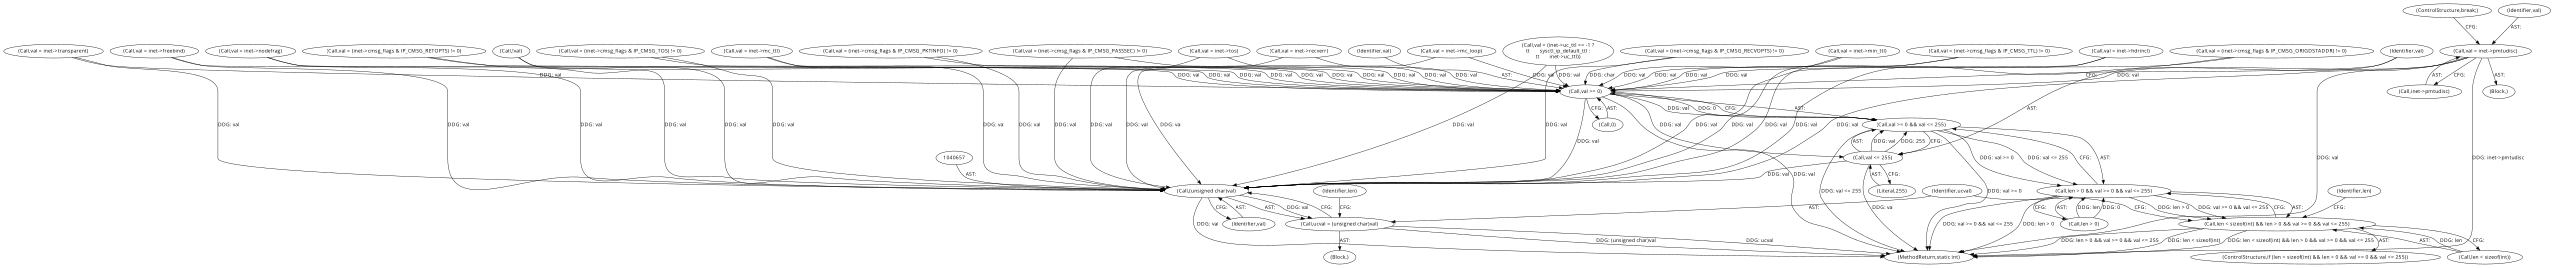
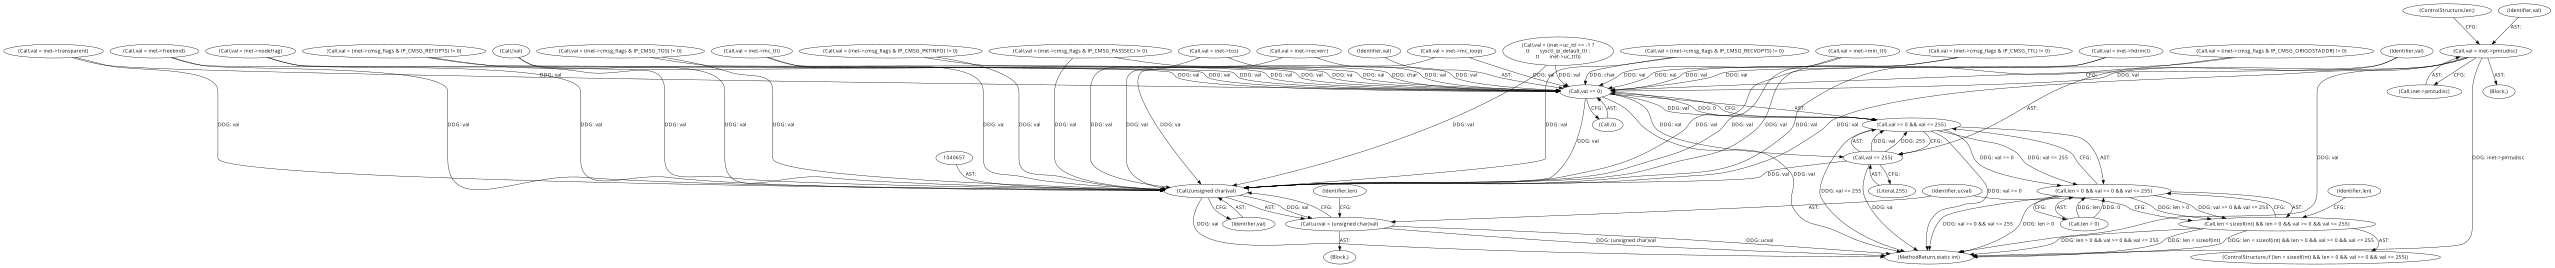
  digraph {
    fontname="Open Sans"
    node [fontname="Open Sans"]
    edge [fontname="Open Sans"]
    n1 [label="(Call,val = inet->pmtudisc)"]
    n2 [label="(Call,val >= 0)"]
    n3 [label="(Call,(unsigned char)val)"]
    n4 [label="(MethodReturn,static int)"]
    n5 [label="(Block,)"]
    n6 [label="(Call,inet->pmtudisc)"]
    n7 [label="(Call,val >= 0 && val <= 255)"]
    n8 [label="(Call,val <= 255)"]
    n9 [label="(Call,0)"]
    n10 [label="(Call,ucval = (unsigned char)val)"]
    n11 [label="(Identifier,val)"]
    n12 [label="(Call,len > 0 && val >= 0 && val <= 255)"]
    n13 [label="(Literal,255)"]
    n14 [label="(Call,len < sizeof(int) && len > 0 && val >= 0 && val <= 255)"]
    n15 [label="(Call,len > 0)"]
-   n16 [label="(Call,len < sizeof(int))"]
    n17 [label="(ControlStructure,if (len < sizeof(int) && len > 0 && val >= 0 && val <= 255))"]
    n18 [label="(Block,)"]
    n19 [label="(Call,val = inet->mc_ttl)"]
    n20 [label="(Call,val = (inet->cmsg_flags & IP_CMSG_RECVOPTS) != 0)"]
    n21 [label="(Call,val = (inet->cmsg_flags & IP_CMSG_RETOPTS) != 0)"]
    n22 [label="(Call,val = inet->tos)"]
-   n23 [label="(ControlStructure,break;)"]
+   n23 [label="(ControlStructure,len;)"]
    n24 [label="(Call,val = (inet->cmsg_flags & IP_CMSG_TTL) != 0)"]
    n25 [label="(Identifier,len)"]
    n26 [label="(Call,!val)"]
    n27 [label="(Identifier,val)"]
    n28 [label="(Call,val = (inet->cmsg_flags & IP_CMSG_PKTINFO) != 0)"]
    n29 [label="(Call,val = (inet->uc_ttl == -1 ?\n\t\t       sysctl_ip_default_ttl :\n\t\t       inet->uc_ttl))"]
    n30 [label="(Call,val = inet->min_ttl)"]
    n31 [label="(Call,val = inet->nodefrag)"]
    n32 [label="(Call,val = inet->mc_loop)"]
    n33 [label="(Identifier,ucval)"]
    n34 [label="(Call,val = (inet->cmsg_flags & IP_CMSG_PASSSEC) != 0)"]
    n35 [label="(Call,val = (inet->cmsg_flags & IP_CMSG_ORIGDSTADDR) != 0)"]
    n36 [label="(Call,val = inet->hdrincl)"]
    n37 [label="(Identifier,val)"]
    n38 [label="(Call,val = inet->transparent)"]
    n39 [label="(Identifier,len)"]
    n40 [label="(Call,val = inet->freebind)"]
    n41 [label="(Identifier,val)"]
    n42 [label="(Call,val = inet->recverr)"]
    n43 [label="(Call,val = (inet->cmsg_flags & IP_CMSG_TOS) != 0)"]
    n44 [label=1040657]
    n1 -> n2 [label="DDG: val"]
    n1 -> n3 [label="DDG: val"]
    n1 -> n4 [label="DDG: val"]
    n1 -> n4 [label="DDG: inet->pmtudisc"]
    n1 -> n5 [label="AST: "]
    n1 -> n6 [label="CFG: "]
    n2 -> n3 [label="DDG: val"]
    n2 -> n4 [label="DDG: val"]
    n2 -> n7 [label="AST: "]
    n2 -> n7 [label="DDG: val"]
    n2 -> n7 [label="DDG: 0"]
    n2 -> n8 [label="DDG: val"]
    n2 -> n9 [label="CFG: "]
    n3 -> n4 [label="DDG: val"]
    n3 -> n10 [label="AST: "]
    n3 -> n10 [label="DDG: val"]
    n3 -> n11 [label="CFG: "]
    n6 -> n1 [label="AST: "]
    n7 -> n2 [label="CFG: "]
    n7 -> n4 [label="DDG: val >= 0"]
    n7 -> n4 [label="DDG: val <= 255"]
    n7 -> n8 [label="CFG: "]
    n7 -> n12 [label="AST: "]
    n7 -> n12 [label="DDG: val >= 0"]
    n7 -> n12 [label="DDG: val <= 255"]
    n8 -> n3 [label="DDG: val"]
    n8 -> n4 [label="DDG: val"]
    n8 -> n7 [label="AST: "]
    n8 -> n7 [label="DDG: val"]
    n8 -> n7 [label="DDG: 255"]
    n8 -> n13 [label="CFG: "]
    n9 -> n2 [label="AST: "]
    n10 -> n3 [label="CFG: "]
    n10 -> n4 [label="DDG: (unsigned char)val"]
    n10 -> n4 [label="DDG: ucval"]
    n10 -> n18 [label="AST: "]
    n11 -> n3 [label="AST: "]
    n12 -> n4 [label="DDG: val >= 0 && val <= 255"]
    n12 -> n4 [label="DDG: len > 0"]
    n12 -> n7 [label="CFG: "]
    n12 -> n14 [label="AST: "]
    n12 -> n14 [label="DDG: len > 0"]
    n12 -> n14 [label="DDG: val >= 0 && val <= 255"]
    n12 -> n15 [label="CFG: "]
    n13 -> n8 [label="AST: "]
    n14 -> n4 [label="DDG: len > 0 && val >= 0 && val <= 255"]
    n14 -> n4 [label="DDG: len < sizeof(int)"]
    n14 -> n4 [label="DDG: len < sizeof(int) && len > 0 && val >= 0 && val <= 255"]
    n14 -> n12 [label="CFG: "]
-   n14 -> n16 [label="CFG: "]
    n14 -> n17 [label="AST: "]
    n15 -> n12 [label="AST: "]
    n15 -> n12 [label="DDG: len"]
    n15 -> n12 [label="DDG: 0"]
-   n16 -> n14 [label="AST: "]
-   n16 -> n14 [label="DDG: len"]
    n19 -> n2 [label="DDG: val"]
    n19 -> n3 [label="DDG: val"]
    n20 -> n2 [label="DDG: char"]
    n20 -> n3 [label="DDG: val"]
    n21 -> n2 [label="DDG: val"]
    n21 -> n3 [label="DDG: val"]
    n22 -> n2 [label="DDG: val"]
    n22 -> n3 [label="DDG: val"]
    n23 -> n1 [label="CFG: "]
    n24 -> n2 [label="DDG: val"]
    n24 -> n3 [label="DDG: val"]
    n25 -> n10 [label="CFG: "]
    n26 -> n2 [label="DDG: val"]
    n26 -> n3 [label="DDG: val"]
    n27 -> n2 [label="CFG: "]
    n27 -> n8 [label="AST: "]
    n28 -> n2 [label="DDG: val"]
    n28 -> n3 [label="DDG: val"]
    n29 -> n2 [label="DDG: val"]
    n29 -> n3 [label="DDG: val"]
    n30 -> n2 [label="DDG: val"]
    n30 -> n3 [label="DDG: val"]
    n31 -> n2 [label="DDG: val"]
    n31 -> n3 [label="DDG: val"]
    n32 -> n2 [label="DDG: val"]
    n32 -> n3 [label="DDG: val"]
    n33 -> n10 [label="AST: "]
    n33 -> n14 [label="CFG: "]
-   n34 -> n2 [label="DDG: val"]
+   n34 -> n2 [label="DDG: char"]
    n34 -> n3 [label="DDG: val"]
    n35 -> n2 [label="DDG: val"]
    n35 -> n3 [label="DDG: val"]
    n36 -> n2 [label="DDG: val"]
    n36 -> n3 [label="DDG: val"]
    n37 -> n2 [label="AST: "]
    n38 -> n2 [label="DDG: val"]
    n38 -> n3 [label="DDG: val"]
    n39 -> n14 [label="CFG: "]
    n40 -> n2 [label="DDG: val"]
    n40 -> n3 [label="DDG: val"]
    n41 -> n1 [label="AST: "]
    n42 -> n2 [label="DDG: val"]
    n42 -> n3 [label="DDG: val"]
    n43 -> n2 [label="DDG: val"]
    n43 -> n3 [label="DDG: val"]
    n44 -> n3 [label="AST: "]
  }
